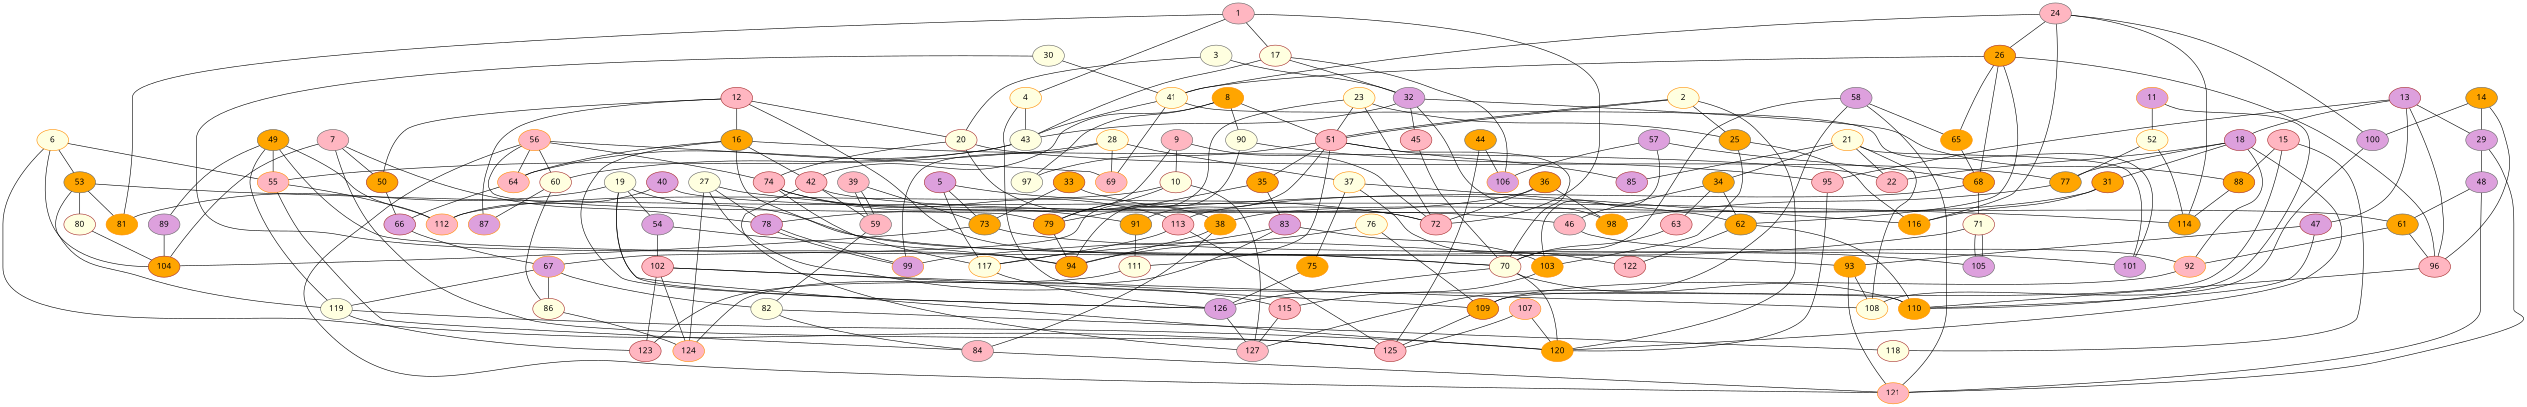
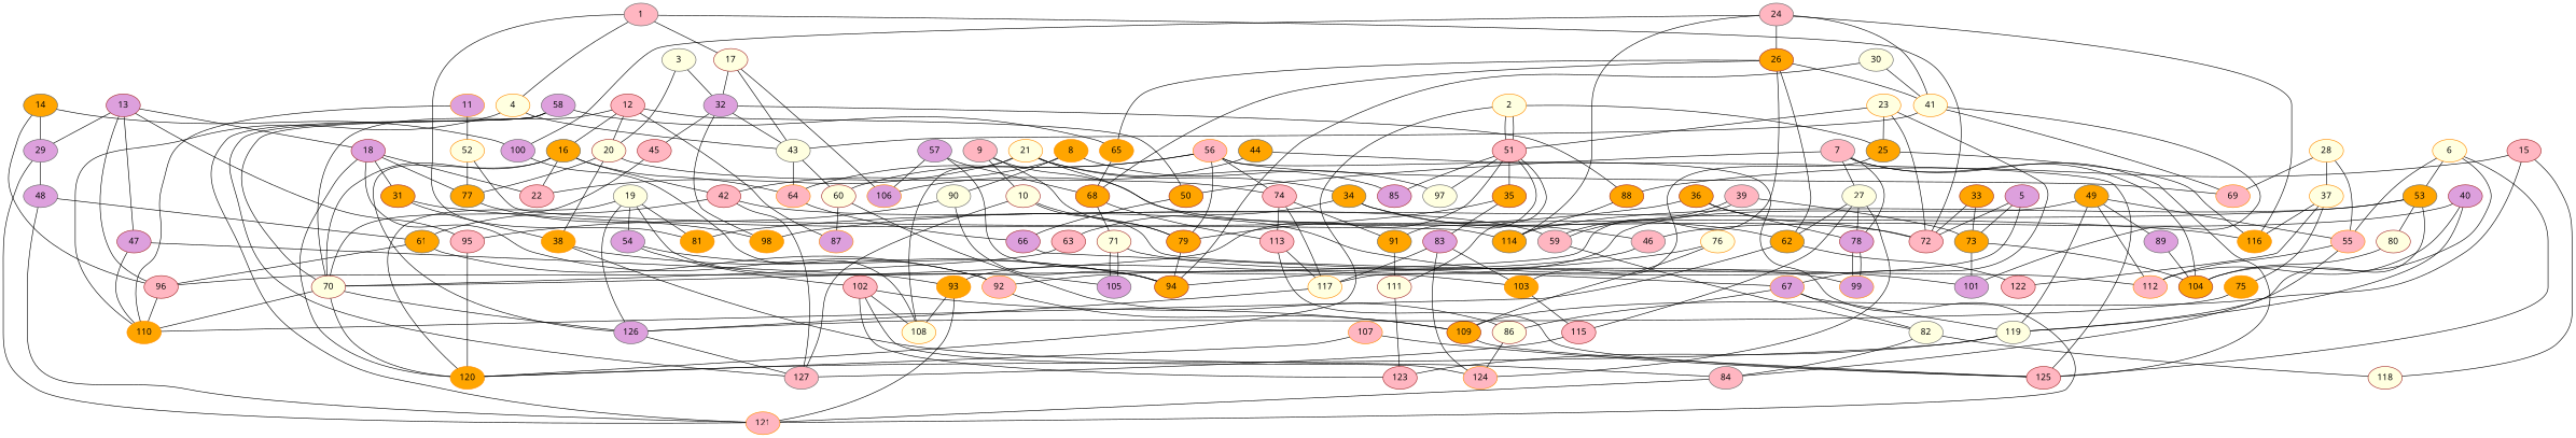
  graph {
    fontname="Noto Sans"
    node [color=brown fillcolor=orange fontname="Noto Sans" style=filled]
    edge [fontname="Noto Sans"]
    1 [color=gray40 fillcolor=lightpink]
    4 [color=darkorange fillcolor=lightyellow]
    17 [fillcolor=lightyellow]
    72 [fillcolor=lightpink]
    81 [color=darkorange]
    43 [color=gray40 fillcolor=lightyellow]
    110 [color=darkorange]
    32 [color=gray40 fillcolor=plum]
    106 [color=darkorange fillcolor=plum]
    2 [color=darkorange fillcolor=lightyellow]
    25 [color=gray40]
    51 [fillcolor=lightpink]
    120 [color=darkorange]
    116 [color=darkorange]
    103 [color=darkorange]
    97 [color=gray40 fillcolor=lightyellow]
    70 [fillcolor=lightyellow]
    85 [fillcolor=plum]
    35
    91 [color=gray40]
    111 [fillcolor=lightyellow]
    3 [color=gray40 fillcolor=lightyellow]
    20 [fillcolor=lightyellow]
    77 [color=gray40]
    38 [color=darkorange]
    74 [fillcolor=lightpink]
    88
    98 [color=darkorange]
    45 [fillcolor=lightpink]
    64 [color=darkorange fillcolor=lightpink]
    60 [fillcolor=lightyellow]
    5 [fillcolor=plum]
    73 [color=gray40]
    117 [color=darkorange fillcolor=lightyellow]
    104
    101 [color=gray40 fillcolor=plum]
    126 [color=gray40 fillcolor=plum]
    6 [color=darkorange fillcolor=lightyellow]
    53 [color=gray40]
    55 [color=darkorange fillcolor=lightpink]
    125 [fillcolor=lightpink]
    114 [color=gray40]
    119 [color=gray40 fillcolor=lightyellow]
    80 [fillcolor=lightyellow]
    112 [color=darkorange fillcolor=lightpink]
    84 [color=gray40 fillcolor=lightpink]
    7 [color=gray40 fillcolor=lightpink]
    27 [color=gray40 fillcolor=lightyellow]
    50
    78 [fillcolor=plum]
    62 [color=gray40]
    115 [fillcolor=lightpink]
    124 [color=darkorange fillcolor=lightpink]
    66 [fillcolor=plum]
    99 [color=darkorange fillcolor=plum]
    8 [color=darkorange]
    42 [fillcolor=lightpink]
    90 [color=gray40 fillcolor=lightyellow]
    127 [color=gray40 fillcolor=lightpink]
    59 [color=gray40 fillcolor=lightpink]
    61 [color=gray40]
    95 [fillcolor=lightpink]
    94
    9 [color=gray40 fillcolor=lightpink]
    10 [fillcolor=lightyellow]
    79
    11 [color=darkorange fillcolor=plum]
    52 [color=darkorange fillcolor=lightyellow]
    12 [fillcolor=lightpink]
    16 [color=gray40]
    87 [color=darkorange fillcolor=plum]
    22 [fillcolor=lightpink]
    13 [fillcolor=plum]
    18 [fillcolor=plum]
    29 [color=gray40 fillcolor=plum]
    47 [fillcolor=plum]
    96 [fillcolor=lightpink]
    31
    92 [color=darkorange fillcolor=lightpink]
    48 [color=gray40 fillcolor=plum]
    121 [color=darkorange fillcolor=lightpink]
    93 [color=darkorange]
    14 [color=gray40]
    100 [color=gray40 fillcolor=plum]
    108 [color=darkorange fillcolor=lightyellow]
    15 [fillcolor=lightpink]
    109
    118 [fillcolor=lightyellow]
    19 [color=gray40 fillcolor=lightyellow]
    54 [color=gray40 fillcolor=plum]
    105 [color=gray40 fillcolor=plum]
    102 [fillcolor=lightpink]
    113 [fillcolor=lightpink]
    21 [color=darkorange fillcolor=lightyellow]
    34 [color=gray40]
    46 [color=gray40 fillcolor=lightpink]
    63 [fillcolor=lightpink]
    23 [color=darkorange fillcolor=lightyellow]
    67 [color=darkorange fillcolor=plum]
    82 [color=gray40 fillcolor=lightyellow]
    86 [fillcolor=lightyellow]
    24 [color=gray40 fillcolor=lightpink]
    26
    41 [color=darkorange fillcolor=lightyellow]
    65 [color=darkorange]
    68
    69 [color=darkorange fillcolor=lightpink]
    122 [fillcolor=lightpink]
    71 [fillcolor=lightyellow]
    28 [color=darkorange fillcolor=lightyellow]
    37 [color=darkorange fillcolor=lightyellow]
    75 [color=darkorange]
    30 [color=gray40 fillcolor=lightyellow]
    33
    83 [fillcolor=plum]
    36
    39 [color=gray40 fillcolor=lightpink]
    40 [fillcolor=plum]
    123 [fillcolor=lightpink]
    44 [color=gray40]
    49 [color=gray40]
    89 [color=gray40 fillcolor=plum]
    56 [color=darkorange fillcolor=lightpink]
    57 [color=gray40 fillcolor=plum]
    58 [color=gray40 fillcolor=plum]
    76 [color=darkorange fillcolor=lightyellow]
    107 [color=darkorange fillcolor=lightpink]
    1 -- 4
    1 -- 17
    1 -- 72
    1 -- 81
    4 -- 43
    4 -- 110
    17 -- 43
    17 -- 32
    17 -- 106
    43 -- 64
    43 -- 60
    32 -- 43
    32 -- 88
    32 -- 98
    32 -- 45
    2 -- 25
    2 -- 51
    2 -- 51
    2 -- 120
    25 -- 116
    25 -- 103
    51 -- 97
    51 -- 70
    51 -- 85
    51 -- 35
    51 -- 91
    51 -- 111
    103 -- 115
    70 -- 110
    70 -- 120
    70 -- 126
    35 -- 79
    35 -- 83
    91 -- 111
    111 -- 123
    3 -- 32
    3 -- 20
    20 -- 77
    20 -- 38
    20 -- 74
    77 -- 98
    38 -- 84
    38 -- 94
    74 -- 91
    74 -- 117
    74 -- 113
    88 -- 114
    45 -- 70
    64 -- 66
    60 -- 87
    60 -- 86
    5 -- 72
    5 -- 73
    5 -- 117
    73 -- 104
    73 -- 101
    117 -- 126
    126 -- 127
    6 -- 104
    6 -- 53
    6 -- 55
    6 -- 125
    53 -- 81
    53 -- 114
    53 -- 119
    53 -- 80
    55 -- 112
    55 -- 84
    119 -- 120
    119 -- 123
    80 -- 104
    84 -- 121
    7 -- 104
    7 -- 125
+   7 -- 27
    7 -- 50
    7 -- 78
    27 -- 78
    27 -- 62
    27 -- 115
    27 -- 124
    50 -- 66
    78 -- 99
    78 -- 99
    62 -- 110
    62 -- 122
    115 -- 127
    66 -- 67
-   8 -- 51
    8 -- 97
    8 -- 42
    8 -- 90
    42 -- 127
    42 -- 59
    42 -- 61
    90 -- 95
    90 -- 94
    59 -- 82
    61 -- 96
    61 -- 92
    95 -- 120
    9 -- 72
    9 -- 10
    9 -- 79
    10 -- 112
    10 -- 127
    10 -- 79
    79 -- 94
    11 -- 110
    11 -- 52
    52 -- 77
    52 -- 114
    12 -- 70
    12 -- 20
    12 -- 50
    12 -- 16
    12 -- 87
    16 -- 70
    16 -- 64
    16 -- 126
    16 -- 42
    16 -- 22
    13 -- 95
    13 -- 18
    13 -- 29
    13 -- 47
    13 -- 96
    18 -- 120
    18 -- 77
    18 -- 22
    18 -- 31
    18 -- 92
    29 -- 48
    29 -- 121
    47 -- 110
    47 -- 93
    96 -- 110
    31 -- 116
    31 -- 38
    92 -- 109
    48 -- 61
    48 -- 121
    93 -- 121
    93 -- 108
    14 -- 29
    14 -- 96
    14 -- 100
    100 -- 108
    15 -- 88
    15 -- 109
    15 -- 118
    109 -- 125
    19 -- 81
    19 -- 120
    19 -- 126
    19 -- 54
    19 -- 105
    54 -- 94
    54 -- 102
    102 -- 124
    102 -- 108
    102 -- 109
    102 -- 123
    113 -- 117
    113 -- 125
    21 -- 85
    21 -- 101
    21 -- 22
    21 -- 108
    21 -- 34
    34 -- 62
    34 -- 46
    34 -- 63
    46 -- 92
    63 -- 70
    23 -- 72
    23 -- 25
    23 -- 51
    23 -- 67
    67 -- 119
    67 -- 82
    67 -- 86
    82 -- 84
    82 -- 118
    86 -- 124
    24 -- 116
    24 -- 114
    24 -- 100
    24 -- 26
    24 -- 41
    26 -- 62
    26 -- 96
    26 -- 41
    26 -- 65
    26 -- 68
    41 -- 43
    41 -- 101
    41 -- 69
    65 -- 68
    68 -- 113
    68 -- 71
    71 -- 99
    71 -- 105
    71 -- 105
    28 -- 55
-   28 -- 99
    28 -- 69
    28 -- 37
    37 -- 116
    37 -- 122
    37 -- 75
    75 -- 126
    30 -- 94
    30 -- 41
    33 -- 72
    33 -- 73
    83 -- 103
    83 -- 117
    83 -- 124
    36 -- 72
    36 -- 98
    36 -- 78
    39 -- 73
    39 -- 59
    39 -- 59
+   40 -- 119
    40 -- 112
    40 -- 46
    44 -- 106
    44 -- 125
    49 -- 55
    49 -- 119
    49 -- 112
    49 -- 93
    49 -- 89
    89 -- 104
    56 -- 74
    56 -- 64
    56 -- 60
    56 -- 79
    56 -- 121
    56 -- 69
    57 -- 106
    57 -- 103
    57 -- 68
    58 -- 70
    58 -- 127
    58 -- 121
    58 -- 65
    76 -- 94
    76 -- 109
    107 -- 120
    107 -- 125
  }
